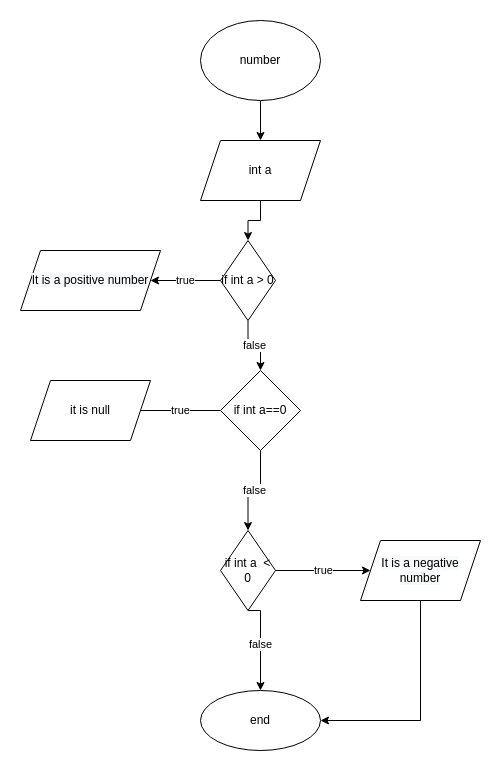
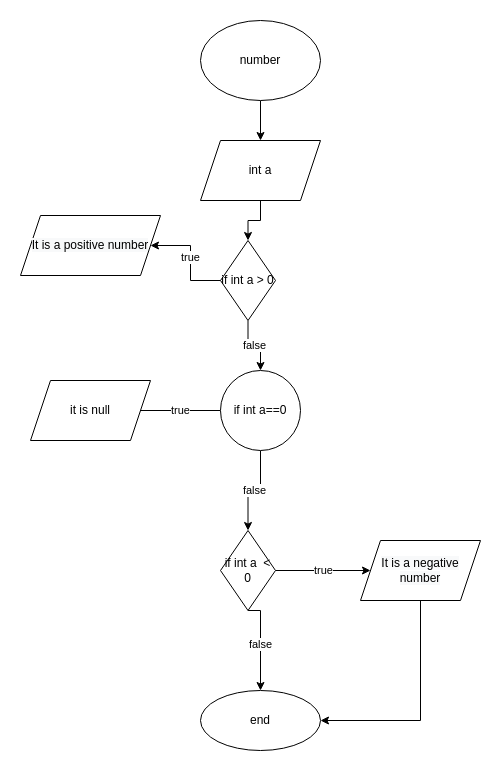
  <mxCell id="0" />
  <mxCell id="1" parent="0" />
  <mxCell id="2" value="" style="edgeStyle=orthogonalEdgeStyle;rounded=0;orthogonalLoop=1;jettySize=auto;html=1;" edge="1" parent="1" source="3" target="5"><mxGeometry relative="1" as="geometry" /></mxCell>
  <mxCell id="3" value="number" style="ellipse;whiteSpace=wrap;html=1;" vertex="1" parent="1"><mxGeometry x="200" y="20" width="120" height="80" as="geometry" /></mxCell>
  <mxCell id="4" value="" style="edgeStyle=orthogonalEdgeStyle;rounded=0;orthogonalLoop=1;jettySize=auto;html=1;" edge="1" parent="1" source="5" target="8"><mxGeometry relative="1" as="geometry" /></mxCell>
  <mxCell id="5" value="int a" style="shape=parallelogram;perimeter=parallelogramPerimeter;whiteSpace=wrap;html=1;fixedSize=1;" vertex="1" parent="1"><mxGeometry x="200" y="140" width="120" height="60" as="geometry" /></mxCell>
  <mxCell id="6" value="true" style="edgeStyle=orthogonalEdgeStyle;rounded=0;orthogonalLoop=1;jettySize=auto;html=1;" edge="1" parent="1" source="8" target="16"><mxGeometry relative="1" as="geometry" /></mxCell>
  <mxCell id="7" value="false" style="edgeStyle=orthogonalEdgeStyle;rounded=0;orthogonalLoop=1;jettySize=auto;html=1;exitX=0.5;exitY=1;exitDx=0;exitDy=0;entryX=0.5;entryY=0;entryDx=0;entryDy=0;" edge="1" parent="1" source="8" target="11"><mxGeometry relative="1" as="geometry" /></mxCell>
  <mxCell id="8" value="if int a &amp;gt; 0" style="rhombus;whiteSpace=wrap;html=1;" vertex="1" parent="1"><mxGeometry x="220" y="240" width="55" height="80" as="geometry" /></mxCell>
  <mxCell id="9" value="false" style="edgeStyle=orthogonalEdgeStyle;rounded=0;orthogonalLoop=1;jettySize=auto;html=1;entryX=0.5;entryY=0;entryDx=0;entryDy=0;" edge="1" parent="1" source="11" target="14"><mxGeometry relative="1" as="geometry"><mxPoint x="260" y="470" as="targetPoint" /></mxGeometry></mxCell>
  <mxCell id="10" value="true" style="edgeStyle=orthogonalEdgeStyle;rounded=0;orthogonalLoop=1;jettySize=auto;html=1;endArrow=none;" edge="1" parent="1" source="11" target="17"><mxGeometry relative="1" as="geometry"><Array as="points"><mxPoint x="180" y="410" /><mxPoint x="180" y="410" /></Array></mxGeometry></mxCell>
- <mxCell id="11" value="if int a==0" style="rhombus;whiteSpace=wrap;html=1;" vertex="1" parent="1"><mxGeometry x="220" y="370" width="80" height="80" as="geometry" /></mxCell>
+ <mxCell id="11" value="if int a==0" style="ellipse;whiteSpace=wrap;html=1;" vertex="1" parent="1"><mxGeometry x="220" y="370" width="80" height="80" as="geometry" /></mxCell>
  <mxCell id="12" value="true" style="edgeStyle=orthogonalEdgeStyle;rounded=0;orthogonalLoop=1;jettySize=auto;html=1;" edge="1" parent="1" source="14" target="19"><mxGeometry relative="1" as="geometry" /></mxCell>
  <mxCell id="13" value="false" style="edgeStyle=orthogonalEdgeStyle;rounded=0;orthogonalLoop=1;jettySize=auto;html=1;exitX=0.5;exitY=1;exitDx=0;exitDy=0;" edge="1" parent="1" source="14" target="15"><mxGeometry relative="1" as="geometry"><Array as="points"><mxPoint x="260" y="650" /><mxPoint x="260" y="650" /></Array></mxGeometry></mxCell>
  <mxCell id="14" value="if int a&amp;nbsp; &amp;lt; 0" style="rhombus;whiteSpace=wrap;html=1;" vertex="1" parent="1"><mxGeometry x="220" y="530" width="55" height="80" as="geometry" /></mxCell>
  <mxCell id="15" value="end" style="ellipse;whiteSpace=wrap;html=1;" vertex="1" parent="1"><mxGeometry x="200" y="690" width="120" height="60" as="geometry" /></mxCell>
- <mxCell id="16" value="&#10;&#10;&lt;span style=&quot;color: rgb(0, 0, 0); font-family: helvetica; font-size: 12px; font-style: normal; font-weight: 400; letter-spacing: normal; text-align: center; text-indent: 0px; text-transform: none; word-spacing: 0px; background-color: rgb(248, 249, 250); display: inline; float: none;&quot;&gt;It is a positive number&lt;/span&gt;&#10;&#10;" style="shape=parallelogram;perimeter=parallelogramPerimeter;whiteSpace=wrap;html=1;fixedSize=1;" vertex="1" parent="1"><mxGeometry x="20" y="250" width="140" height="60" as="geometry" /></mxCell>
+ <mxCell id="16" value="&#10;&#10;&lt;span style=&quot;color: rgb(0, 0, 0); font-family: helvetica; font-size: 12px; font-style: normal; font-weight: 400; letter-spacing: normal; text-align: center; text-indent: 0px; text-transform: none; word-spacing: 0px; background-color: rgb(248, 249, 250); display: inline; float: none;&quot;&gt;It is a positive number&lt;/span&gt;&#10;&#10;" style="shape=parallelogram;perimeter=parallelogramPerimeter;whiteSpace=wrap;html=1;fixedSize=1;" vertex="1" parent="1"><mxGeometry x="20" y="215" width="140" height="60" as="geometry" /></mxCell>
  <mxCell id="17" value="it is null" style="shape=parallelogram;perimeter=parallelogramPerimeter;whiteSpace=wrap;html=1;fixedSize=1;" vertex="1" parent="1"><mxGeometry x="30" y="380" width="120" height="60" as="geometry" /></mxCell>
  <mxCell id="18" style="edgeStyle=orthogonalEdgeStyle;rounded=0;orthogonalLoop=1;jettySize=auto;html=1;entryX=1;entryY=0.5;entryDx=0;entryDy=0;" edge="1" parent="1" source="19" target="15"><mxGeometry relative="1" as="geometry"><mxPoint x="330" y="720" as="targetPoint" /><Array as="points"><mxPoint x="420" y="720" /></Array></mxGeometry></mxCell>
  <mxCell id="19" value="&#10;&#10;&lt;span style=&quot;color: rgb(0, 0, 0); font-family: helvetica; font-size: 12px; font-style: normal; font-weight: 400; letter-spacing: normal; text-align: center; text-indent: 0px; text-transform: none; word-spacing: 0px; background-color: rgb(248, 249, 250); display: inline; float: none;&quot;&gt;It is a negative number&lt;/span&gt;&#10;&#10;" style="shape=parallelogram;perimeter=parallelogramPerimeter;whiteSpace=wrap;html=1;fixedSize=1;" vertex="1" parent="1"><mxGeometry x="360" y="540" width="120" height="60" as="geometry" /></mxCell>
